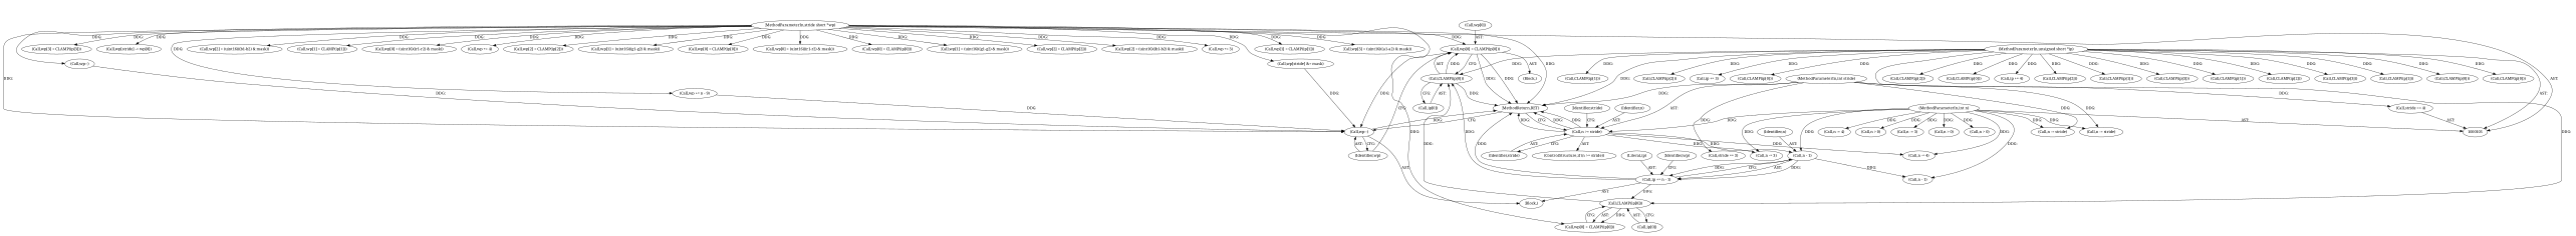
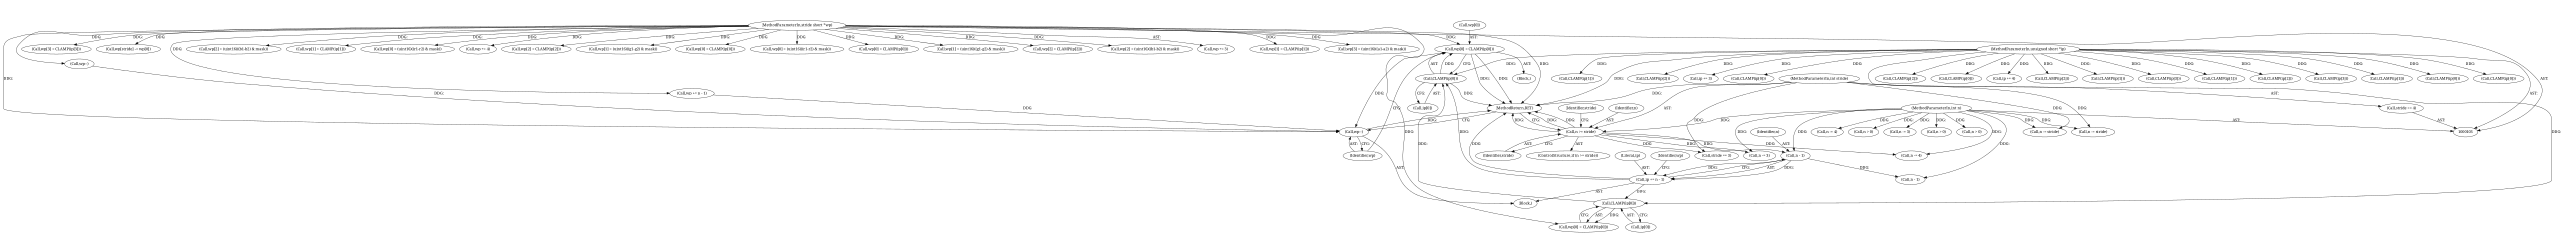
  digraph {
    fontname="Noto Serif"
    node [fontname="Noto Serif"]
    edge [fontname="Noto Serif"]
    n1 [label="(Call,wp[0] = CLAMP(ip[0]))"]
    n2 [label="(Call,CLAMP(ip[0]))"]
    n3 [label="(Call,wp--)"]
    n4 [label="(Block,)"]
    n5 [label="(MethodReturn,RET)"]
    n6 [label="(Call,ip[0])"]
    n7 [label="(Block,)"]
    n8 [label="(Identifier,wp)"]
    n9 [label="(Call,n >= stride)"]
    n10 [label="(Call,CLAMP(ip[0]))"]
    n11 [label="(Call,ip[0])"]
    n12 [label="(Call,wp[0] = CLAMP(ip[0]))"]
    n13 [label="(Call,ip += n - 1)"]
    n14 [label="(Call,n - 1)"]
    n15 [label="(Call,n - 1)"]
    n16 [label="(Identifier,stride)"]
    n17 [label="(Call,n -= 4)"]
    n18 [label="(Call,stride == 3)"]
    n19 [label="(Call,n -= 3)"]
    n20 [label="(ControlStructure,if (n >= stride))"]
    n21 [label="(MethodParameterIn,int n)"]
    n22 [label="(Call,n -= stride)"]
    n23 [label="(Call,n -= 4)"]
    n24 [label="(Call,n > 0)"]
    n25 [label="(Call,n -= 3)"]
    n26 [label="(Call,n > 0)"]
    n27 [label="(Call,n > 0)"]
    n28 [label="(Call,n -= stride)"]
    1000103
    n30 [label="(MethodParameterIn,int stride)"]
    n31 [label="(Call,stride == 4)"]
    n32 [label="(MethodParameterIn,unsigned short *ip)"]
    n33 [label="(Call,CLAMP(ip[0]))"]
    n34 [label="(Call,CLAMP(ip[0]))"]
    n35 [label="(Call,CLAMP(ip[1]))"]
    n36 [label="(Call,CLAMP(ip[2]))"]
    n37 [label="(Call,ip += 3)"]
    n38 [label="(Call,CLAMP(ip[0]))"]
    n39 [label="(Call,CLAMP(ip[2]))"]
    n40 [label="(Call,CLAMP(ip[0]))"]
    n41 [label="(Call,ip += 4)"]
    n42 [label="(Call,CLAMP(ip[2]))"]
    n43 [label="(Call,CLAMP(ip[1]))"]
    n44 [label="(Call,CLAMP(ip[3]))"]
    n45 [label="(Call,CLAMP(ip[1]))"]
    n46 [label="(Call,CLAMP(ip[2]))"]
    n47 [label="(Call,CLAMP(ip[3]))"]
    n48 [label="(Call,CLAMP(ip[1]))"]
    n49 [label="(MethodParameterIn,stride short *wp)"]
    n50 [label="(Call,wp[3] = CLAMP(ip[3]))"]
    n51 [label="(Call,wp[stride] -= wp[0])"]
    n52 [label="(Call,wp--)"]
    n53 [label="(Call,wp[2] = (uint16)((b1-b2) & mask))"]
    n54 [label="(Call,wp[1] = CLAMP(ip[1]))"]
    n55 [label="(Call,wp[0] = (uint16)((r1-r2) & mask))"]
    n56 [label="(Call,wp += 4)"]
    n57 [label="(Call,wp[2] = CLAMP(ip[2]))"]
    n58 [label="(Call,wp[1] = (uint16)((g1-g2) & mask))"]
    n59 [label="(Call,wp[0] = CLAMP(ip[0]))"]
    n60 [label="(Call,wp[0] = (uint16)((r1-r2) & mask))"]
    n61 [label="(Call,wp[0] = CLAMP(ip[0]))"]
-   n62 [label="(Call,wp += n - 9)"]
+   n62 [label="(Call,wp += n - 1)"]
    n63 [label="(Call,wp[1] = (uint16)((g1-g2) & mask))"]
    n64 [label="(Call,wp[2] = CLAMP(ip[2]))"]
    n65 [label="(Call,wp[2] = (uint16)((b1-b2) & mask))"]
    n66 [label="(Call,wp += 3)"]
-   n67 [label="(Call,wp[stride] &= mask)"]
    n68 [label="(Call,wp[1] = CLAMP(ip[1]))"]
    n69 [label="(Call,wp[3] = (uint16)((a1-a2) & mask))"]
    n70 [label="(Identifier,n)"]
    n71 [label="(Identifier,stride)"]
    n72 [label="(Literal,ip)"]
    n73 [label="(Identifier,wp)"]
    n74 [label="(Identifier,n)"]
    n75 [label="(Call,wp[0])"]
    n1 -> n2 [label="CFG: "]
    n1 -> n3 [label="DDG: "]
    n1 -> n4 [label="AST: "]
    n1 -> n5 [label="DDG: "]
    n1 -> n5 [label="DDG: "]
    n2 -> n1 [label="AST: "]
    n2 -> n1 [label="DDG: "]
    n2 -> n5 [label="DDG: "]
    n2 -> n6 [label="CFG: "]
    n3 -> n5 [label="DDG: "]
    n3 -> n7 [label="AST: "]
    n3 -> n8 [label="CFG: "]
    n5 -> n3 [label="CFG: "]
    n5 -> n9 [label="CFG: "]
    n6 -> n2 [label="AST: "]
    n8 -> n1 [label="CFG: "]
    n8 -> n3 [label="AST: "]
    n9 -> n5 [label="DDG: "]
    n9 -> n5 [label="DDG: "]
    n9 -> n5 [label="DDG: "]
    n9 -> n14 [label="DDG: "]
    n9 -> n16 [label="CFG: "]
    n9 -> n17 [label="DDG: "]
+   n9 -> n18 [label="DDG: "]
    n9 -> n19 [label="DDG: "]
    n9 -> n20 [label="AST: "]
    n10 -> n2 [label="DDG: "]
    n10 -> n11 [label="CFG: "]
    n10 -> n12 [label="AST: "]
    n10 -> n12 [label="DDG: "]
    n11 -> n10 [label="AST: "]
    n12 -> n10 [label="CFG: "]
    n13 -> n2 [label="DDG: "]
    n13 -> n5 [label="DDG: "]
    n13 -> n7 [label="AST: "]
    n13 -> n10 [label="DDG: "]
    n13 -> n14 [label="CFG: "]
    n14 -> n13 [label="AST: "]
    n14 -> n13 [label="DDG: "]
    n14 -> n13 [label="DDG: "]
    n14 -> n15 [label="DDG: "]
    n16 -> n9 [label="AST: "]
    n21 -> n9 [label="DDG: "]
    n21 -> n14 [label="DDG: "]
    n21 -> n15 [label="DDG: "]
    n21 -> n17 [label="DDG: "]
    n21 -> n19 [label="DDG: "]
    n21 -> n22 [label="DDG: "]
    n21 -> n23 [label="DDG: "]
    n21 -> n24 [label="DDG: "]
    n21 -> n25 [label="DDG: "]
    n21 -> n26 [label="DDG: "]
    n21 -> n27 [label="DDG: "]
    n21 -> n28 [label="DDG: "]
    n21 -> 1000103 [label="AST: "]
    n30 -> n5 [label="DDG: "]
    n30 -> n9 [label="AST: "]
    n30 -> n18 [label="DDG: "]
    n30 -> n22 [label="DDG: "]
    n30 -> n28 [label="DDG: "]
-   n30 -> n31 [label="DDG: "]
+   n30 -> n31 [label="AST: "]
    n31 -> 1000103 [label="AST: "]
    n32 -> n2 [label="DDG: "]
    n32 -> n5 [label="DDG: "]
    n32 -> n10 [label="DDG: "]
    n32 -> 1000103 [label="AST: "]
    n32 -> n33 [label="DDG: "]
    n32 -> n34 [label="DDG: "]
    n32 -> n35 [label="DDG: "]
    n32 -> n36 [label="DDG: "]
    n32 -> n37 [label="DDG: "]
    n32 -> n38 [label="DDG: "]
    n32 -> n39 [label="DDG: "]
    n32 -> n40 [label="DDG: "]
    n32 -> n41 [label="DDG: "]
    n32 -> n42 [label="DDG: "]
    n32 -> n43 [label="DDG: "]
    n32 -> n44 [label="DDG: "]
    n32 -> n45 [label="DDG: "]
    n32 -> n46 [label="DDG: "]
    n32 -> n47 [label="DDG: "]
    n32 -> n48 [label="DDG: "]
    n49 -> n1 [label="DDG: "]
    n49 -> n3 [label="DDG: "]
    n49 -> n5 [label="DDG: "]
    n49 -> n12 [label="DDG: "]
    n49 -> 1000103 [label="AST: "]
    n49 -> n50 [label="DDG: "]
    n49 -> n51 [label="DDG: "]
    n49 -> n52 [label="DDG: "]
    n49 -> n53 [label="DDG: "]
    n49 -> n54 [label="DDG: "]
    n49 -> n55 [label="DDG: "]
    n49 -> n56 [label="DDG: "]
    n49 -> n57 [label="DDG: "]
    n49 -> n58 [label="DDG: "]
    n49 -> n59 [label="DDG: "]
    n49 -> n60 [label="DDG: "]
    n49 -> n61 [label="DDG: "]
    n49 -> n62 [label="DDG: "]
    n49 -> n63 [label="DDG: "]
    n49 -> n64 [label="DDG: "]
    n49 -> n65 [label="DDG: "]
-   n49 -> n66 [label="DDG: "]
-   n49 -> n67 [label="DDG: "]
+   n49 -> n66 [label="AST: "]
    n49 -> n68 [label="DDG: "]
    n49 -> n69 [label="DDG: "]
    n52 -> n3 [label="DDG: "]
    n62 -> n3 [label="DDG: "]
-   n67 -> n3 [label="DDG: "]
    n70 -> n14 [label="AST: "]
    n71 -> n9 [label="CFG: "]
    n72 -> n13 [label="AST: "]
    n73 -> n13 [label="CFG: "]
    n74 -> n9 [label="AST: "]
    n75 -> n1 [label="AST: "]
  }
